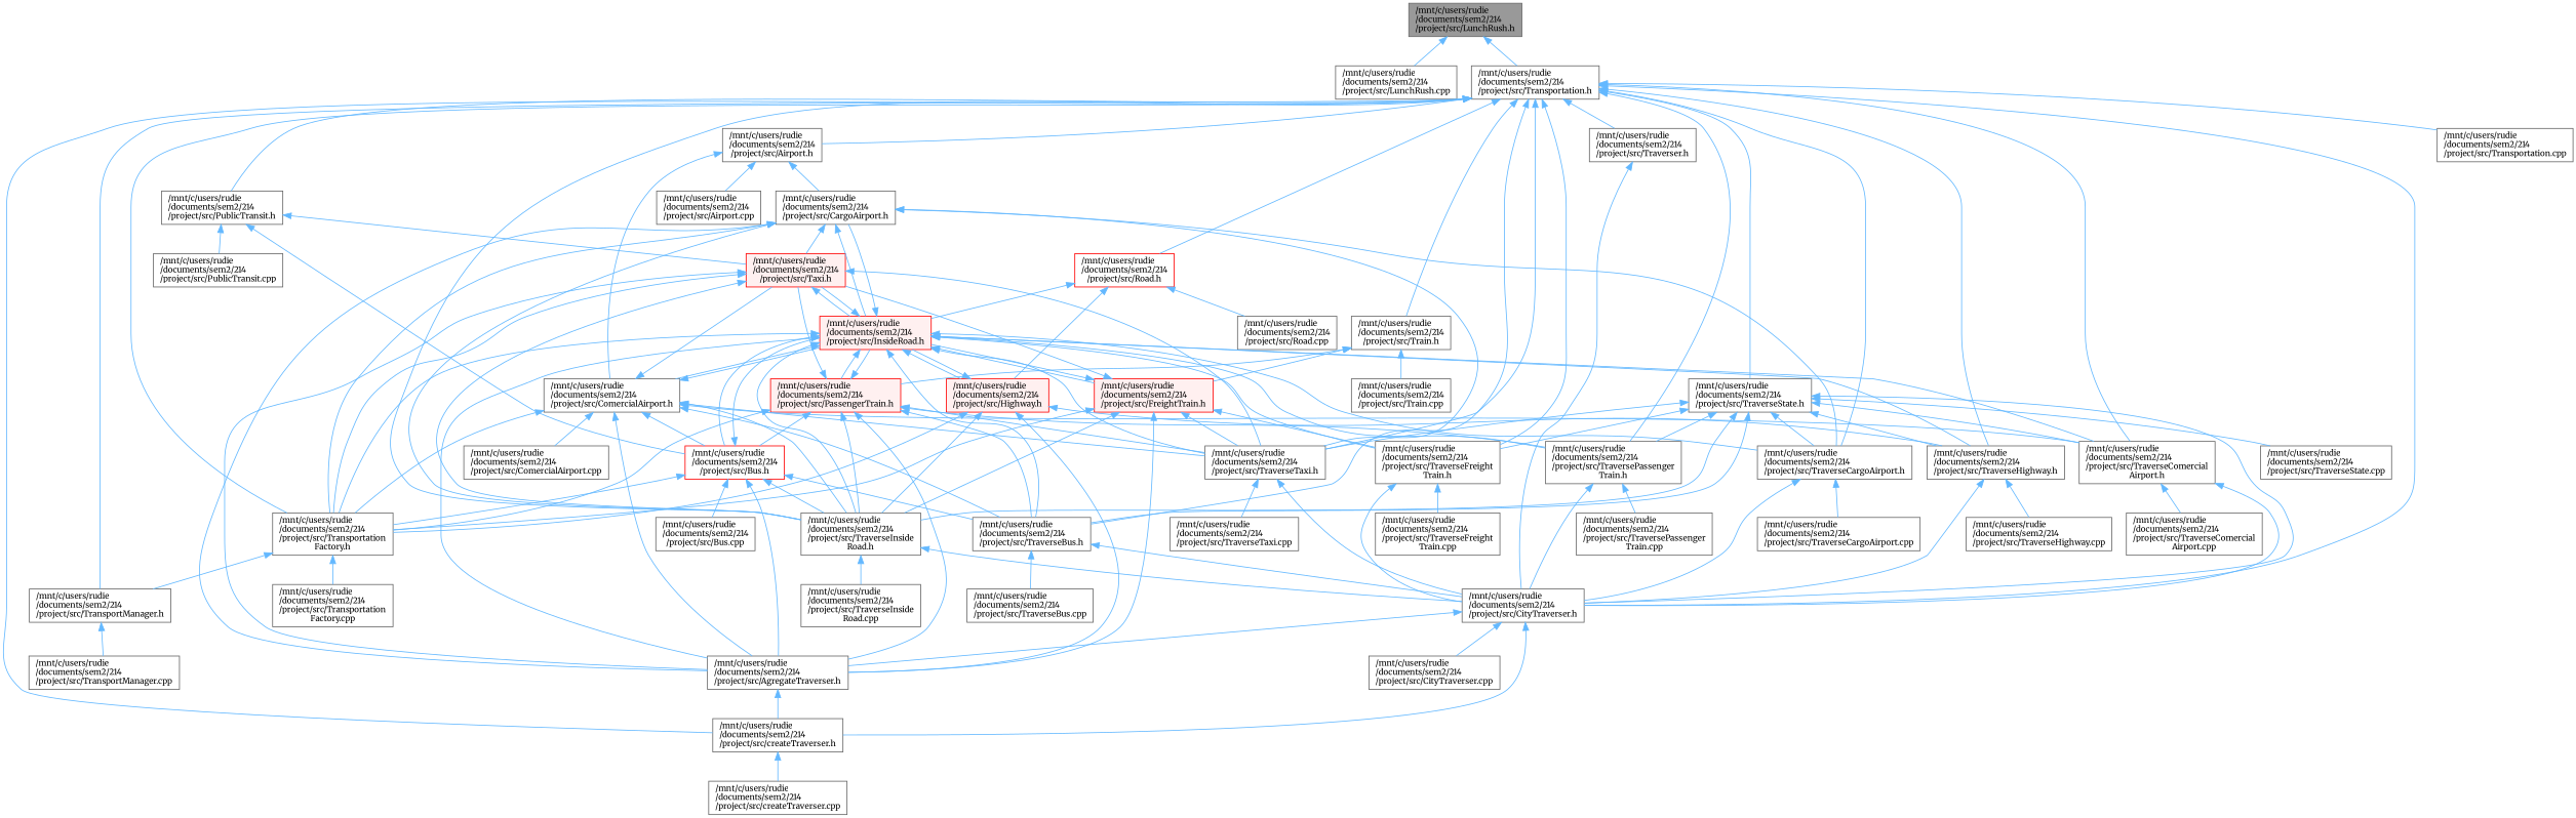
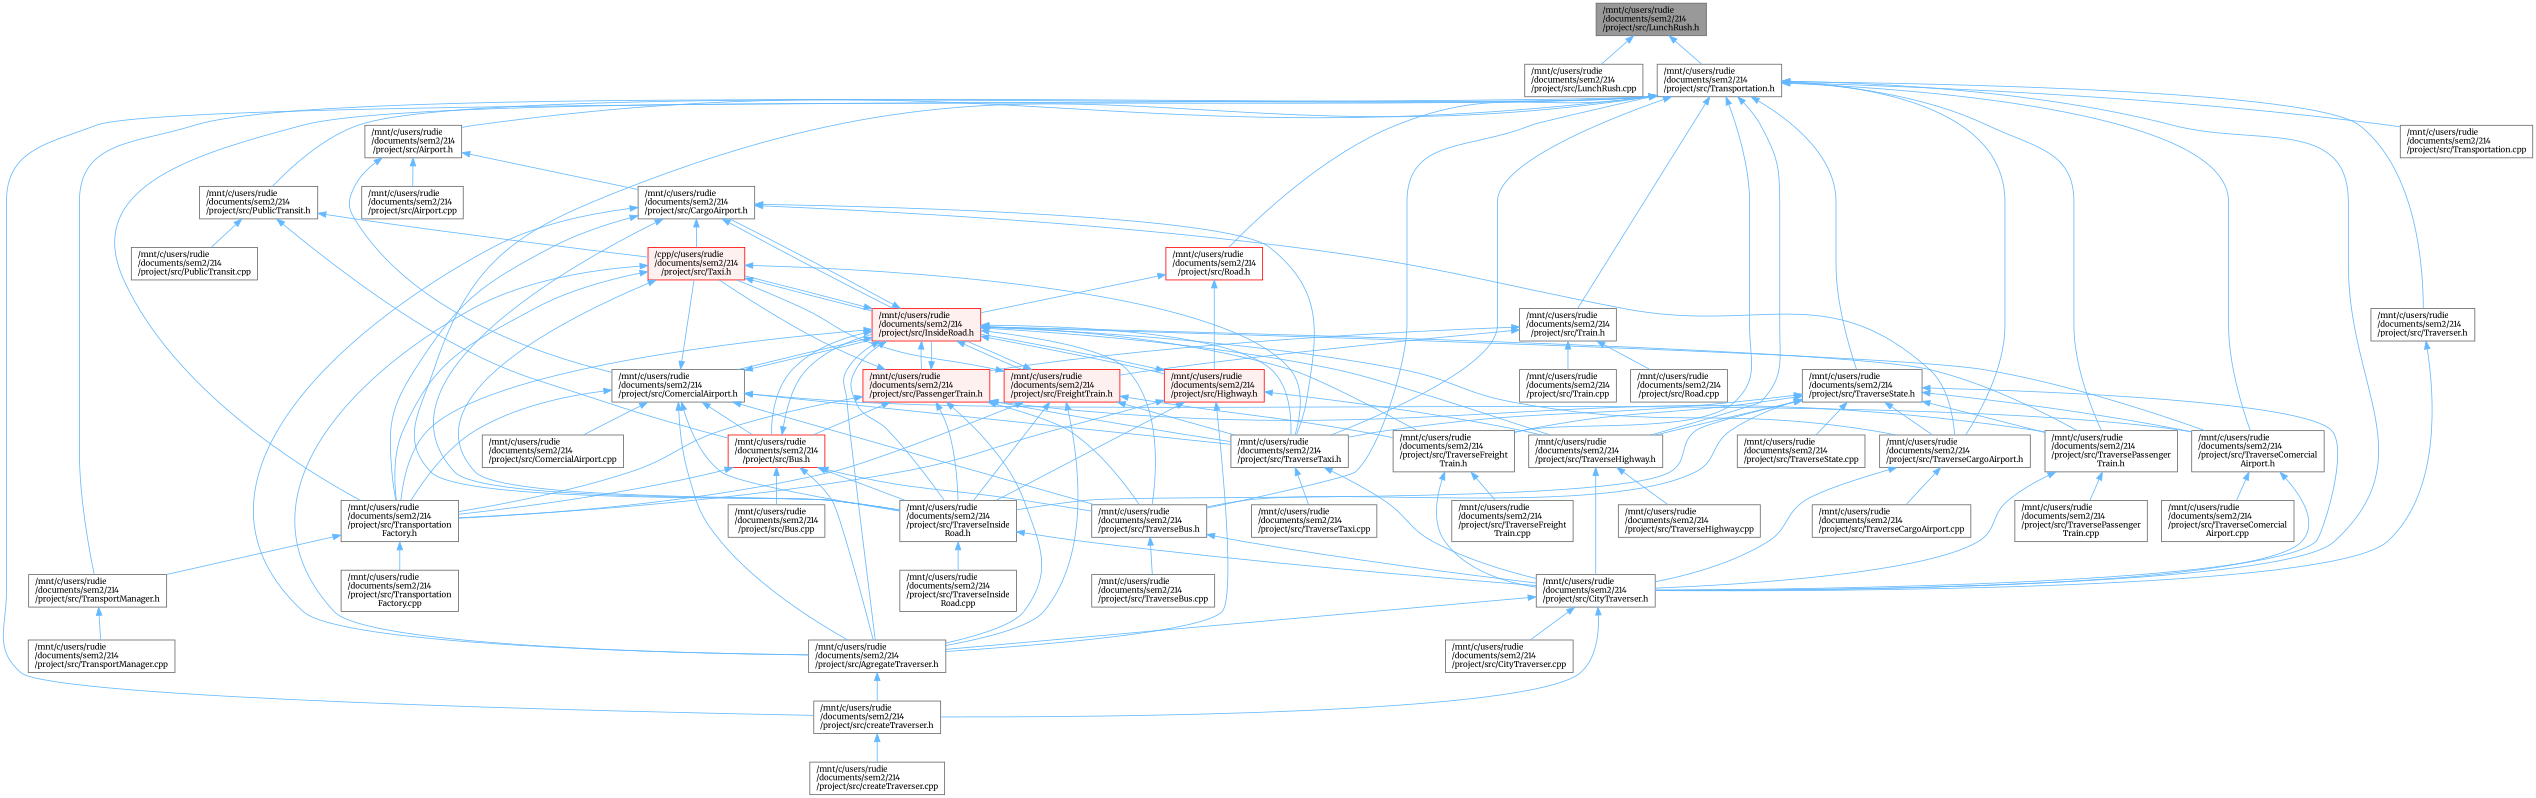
  digraph {
    fontname=Merriweather
    node [color=grey40 fillcolor=white fontname=Merriweather fontsize=10 shape=box style=filled]
    edge [color=steelblue1 dir=back fontname=Merriweather fontsize=10 labelfontname=Helvetica labelfontsize=10 style=solid]
    n1 [color=gray40 fillcolor=grey60 fontcolor=black height=0.2 label="/mnt/c/users/rudie\l/documents/sem2/214\l/project/src/LunchRush.h" width=0.4]
    n2 [height=0.2 label="/mnt/c/users/rudie\l/documents/sem2/214\l/project/src/LunchRush.cpp" width=0.4]
    n3 [height=0.2 label="/mnt/c/users/rudie\l/documents/sem2/214\l/project/src/Transportation.h" width=0.4]
    n4 [height=0.2 label="/mnt/c/users/rudie\l/documents/sem2/214\l/project/src/Airport.h" width=0.4]
    n5 [height=0.2 label="/mnt/c/users/rudie\l/documents/sem2/214\l/project/src/createTraverser.h" width=0.4]
    n6 [height=0.2 label="/mnt/c/users/rudie\l/documents/sem2/214\l/project/src/Transportation\lFactory.h" width=0.4]
    n7 [height=0.2 label="/mnt/c/users/rudie\l/documents/sem2/214\l/project/src/TransportManager.h" width=0.4]
    n8 [height=0.2 label="/mnt/c/users/rudie\l/documents/sem2/214\l/project/src/TraverseBus.h" width=0.4]
    n9 [height=0.2 label="/mnt/c/users/rudie\l/documents/sem2/214\l/project/src/CityTraverser.h" width=0.4]
    n10 [height=0.2 label="/mnt/c/users/rudie\l/documents/sem2/214\l/project/src/TraverseInside\lRoad.h" width=0.4]
    n11 [height=0.2 label="/mnt/c/users/rudie\l/documents/sem2/214\l/project/src/TraverseTaxi.h" width=0.4]
    n12 [height=0.2 label="/mnt/c/users/rudie\l/documents/sem2/214\l/project/src/TraverseComercial\lAirport.h" width=0.4]
    n13 [height=0.2 label="/mnt/c/users/rudie\l/documents/sem2/214\l/project/src/TraverseFreight\lTrain.h" width=0.4]
    n14 [height=0.2 label="/mnt/c/users/rudie\l/documents/sem2/214\l/project/src/TraverseHighway.h" width=0.4]
    n15 [height=0.2 label="/mnt/c/users/rudie\l/documents/sem2/214\l/project/src/TraversePassenger\lTrain.h" width=0.4]
    n16 [height=0.2 label="/mnt/c/users/rudie\l/documents/sem2/214\l/project/src/TraverseCargoAirport.h" width=0.4]
    n17 [height=0.2 label="/mnt/c/users/rudie\l/documents/sem2/214\l/project/src/PublicTransit.h" width=0.4]
    n18 [color=red height=0.2 label="/mnt/c/users/rudie\l/documents/sem2/214\l/project/src/Road.h" width=0.4]
    n19 [height=0.2 label="/mnt/c/users/rudie\l/documents/sem2/214\l/project/src/Train.h" width=0.4]
    n20 [height=0.2 label="/mnt/c/users/rudie\l/documents/sem2/214\l/project/src/Transportation.cpp" width=0.4]
    n21 [height=0.2 label="/mnt/c/users/rudie\l/documents/sem2/214\l/project/src/TraverseState.h" width=0.4]
    n22 [height=0.2 label="/mnt/c/users/rudie\l/documents/sem2/214\l/project/src/Traverser.h" width=0.4]
    n23 [height=0.2 label="/mnt/c/users/rudie\l/documents/sem2/214\l/project/src/Airport.cpp" width=0.4]
    n24 [height=0.2 label="/mnt/c/users/rudie\l/documents/sem2/214\l/project/src/CargoAirport.h" width=0.4]
    n25 [height=0.2 label="/mnt/c/users/rudie\l/documents/sem2/214\l/project/src/ComercialAirport.h" width=0.4]
    n26 [height=0.2 label="/mnt/c/users/rudie\l/documents/sem2/214\l/project/src/createTraverser.cpp" width=0.4]
    n27 [height=0.2 label="/mnt/c/users/rudie\l/documents/sem2/214\l/project/src/Transportation\lFactory.cpp" width=0.4]
    n28 [height=0.2 label="/mnt/c/users/rudie\l/documents/sem2/214\l/project/src/TransportManager.cpp" width=0.4]
    n29 [height=0.2 label="/mnt/c/users/rudie\l/documents/sem2/214\l/project/src/TraverseBus.cpp" width=0.4]
    n30 [height=0.2 label="/mnt/c/users/rudie\l/documents/sem2/214\l/project/src/AgregateTraverser.h" width=0.4]
    n31 [height=0.2 label="/mnt/c/users/rudie\l/documents/sem2/214\l/project/src/CityTraverser.cpp" width=0.4]
    n32 [height=0.2 label="/mnt/c/users/rudie\l/documents/sem2/214\l/project/src/TraverseInside\lRoad.cpp" width=0.4]
    n33 [height=0.2 label="/mnt/c/users/rudie\l/documents/sem2/214\l/project/src/TraverseTaxi.cpp" width=0.4]
    n34 [height=0.2 label="/mnt/c/users/rudie\l/documents/sem2/214\l/project/src/TraverseComercial\lAirport.cpp" width=0.4]
    n35 [height=0.2 label="/mnt/c/users/rudie\l/documents/sem2/214\l/project/src/TraverseFreight\lTrain.cpp" width=0.4]
    n36 [height=0.2 label="/mnt/c/users/rudie\l/documents/sem2/214\l/project/src/TraverseHighway.cpp" width=0.4]
    n37 [height=0.2 label="/mnt/c/users/rudie\l/documents/sem2/214\l/project/src/TraversePassenger\lTrain.cpp" width=0.4]
    n38 [height=0.2 label="/mnt/c/users/rudie\l/documents/sem2/214\l/project/src/TraverseCargoAirport.cpp" width=0.4]
-   n39 [color=red fillcolor="#FFF0F0" height=0.2 label="/mnt/c/users/rudie\l/documents/sem2/214\l/project/src/Taxi.h" width=0.4]
+   n39 [color=red fillcolor="#FFF0F0" height=0.2 label="/cpp/c/users/rudie\l/documents/sem2/214\l/project/src/Taxi.h" width=0.4]
    n40 [color=red height=0.2 label="/mnt/c/users/rudie\l/documents/sem2/214\l/project/src/Bus.h" width=0.4]
    n41 [height=0.2 label="/mnt/c/users/rudie\l/documents/sem2/214\l/project/src/PublicTransit.cpp" width=0.4]
    n42 [color=red fillcolor="#FFF0F0" height=0.2 label="/mnt/c/users/rudie\l/documents/sem2/214\l/project/src/InsideRoad.h" width=0.4]
    n43 [color=red fillcolor="#FFF0F0" height=0.2 label="/mnt/c/users/rudie\l/documents/sem2/214\l/project/src/Highway.h" width=0.4]
    n44 [height=0.2 label="/mnt/c/users/rudie\l/documents/sem2/214\l/project/src/Road.cpp" width=0.4]
    n45 [color=red fillcolor="#FFF0F0" height=0.2 label="/mnt/c/users/rudie\l/documents/sem2/214\l/project/src/FreightTrain.h" width=0.4]
    n46 [color=red fillcolor="#FFF0F0" height=0.2 label="/mnt/c/users/rudie\l/documents/sem2/214\l/project/src/PassengerTrain.h" width=0.4]
    n47 [height=0.2 label="/mnt/c/users/rudie\l/documents/sem2/214\l/project/src/Train.cpp" width=0.4]
    n48 [height=0.2 label="/mnt/c/users/rudie\l/documents/sem2/214\l/project/src/TraverseState.cpp" width=0.4]
    n49 [height=0.2 label="/mnt/c/users/rudie\l/documents/sem2/214\l/project/src/ComercialAirport.cpp" width=0.4]
    n50 [height=0.2 label="/mnt/c/users/rudie\l/documents/sem2/214\l/project/src/Bus.cpp" width=0.4]
    n1 -> n2
    n1 -> n3
    n3 -> n4
    n3 -> n5
    n3 -> n6
    n3 -> n7
    n3 -> n8
    n3 -> n9
    n3 -> n10
    n3 -> n11
    n3 -> n12
    n3 -> n13
    n3 -> n14
    n3 -> n15
    n3 -> n16
    n3 -> n17
    n3 -> n18
    n3 -> n19
    n3 -> n20
    n3 -> n21
    n3 -> n22
    n4 -> n23
    n4 -> n24
    n4 -> n25
    n5 -> n26
    n6 -> n7
    n6 -> n27
    n7 -> n28
    n8 -> n9
    n8 -> n29
    n9 -> n5
    n9 -> n30
    n9 -> n31
    n10 -> n9
    n10 -> n32
    n11 -> n9
    n11 -> n33
    n12 -> n9
    n12 -> n34
    n13 -> n9
    n13 -> n35
    n14 -> n9
    n14 -> n36
    n15 -> n9
    n15 -> n37
    n16 -> n9
    n16 -> n38
    n17 -> n39
    n17 -> n40
    n17 -> n41
    n18 -> n42
    n18 -> n43
-   n18 -> n44
+   n19 -> n44
    n19 -> n45
    n19 -> n46
    n19 -> n47
    n21 -> n8
    n21 -> n9
    n21 -> n10
    n21 -> n11
    n21 -> n12
    n21 -> n13
    n21 -> n14
    n21 -> n15
    n21 -> n16
    n21 -> n48
    n22 -> n9
    n24 -> n6
    n24 -> n10
    n24 -> n11
    n24 -> n16
    n24 -> n30
    n24 -> n39
    n24 -> n42
    n25 -> n6
    n25 -> n8
    n25 -> n10
    n25 -> n11
    n25 -> n12
    n25 -> n30
    n25 -> n39
    n25 -> n40
    n25 -> n42
    n25 -> n49
    n30 -> n5
    n39 -> n6
    n39 -> n10
    n39 -> n11
    n39 -> n30
    n39 -> n42
    n40 -> n6
    n40 -> n8
    n40 -> n10
    n40 -> n30
    n40 -> n42
    n40 -> n50
    n42 -> n6
    n42 -> n8
    n42 -> n10
    n42 -> n11
    n42 -> n12
    n42 -> n13
    n42 -> n14
    n42 -> n15
    n42 -> n16
    n42 -> n24
    n42 -> n25
    n42 -> n30
    n42 -> n39
    n42 -> n40
    n42 -> n43
    n42 -> n45
    n42 -> n46
    n43 -> n6
    n43 -> n10
    n43 -> n14
    n43 -> n30
    n43 -> n42
    n45 -> n6
    n45 -> n10
    n45 -> n11
    n45 -> n13
    n45 -> n30
    n45 -> n39
    n45 -> n42
    n46 -> n6
    n46 -> n8
    n46 -> n10
    n46 -> n11
    n46 -> n15
    n46 -> n30
    n46 -> n39
    n46 -> n40
    n46 -> n42
  }
